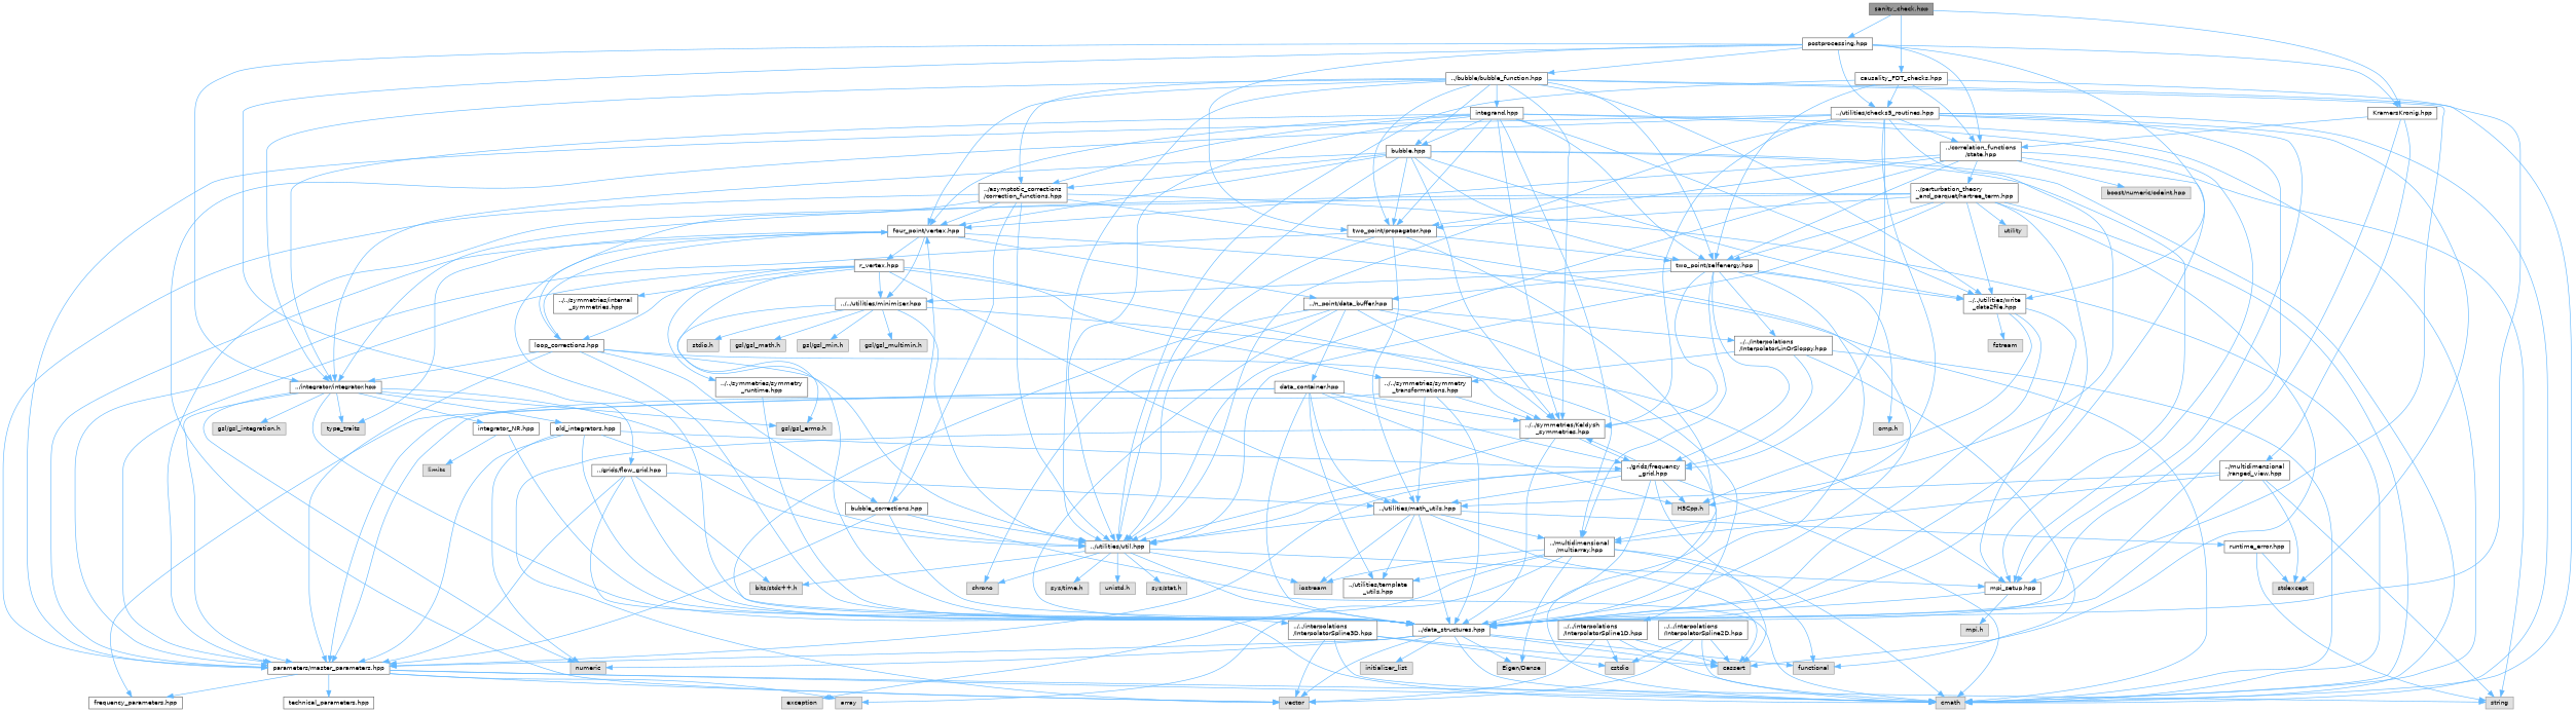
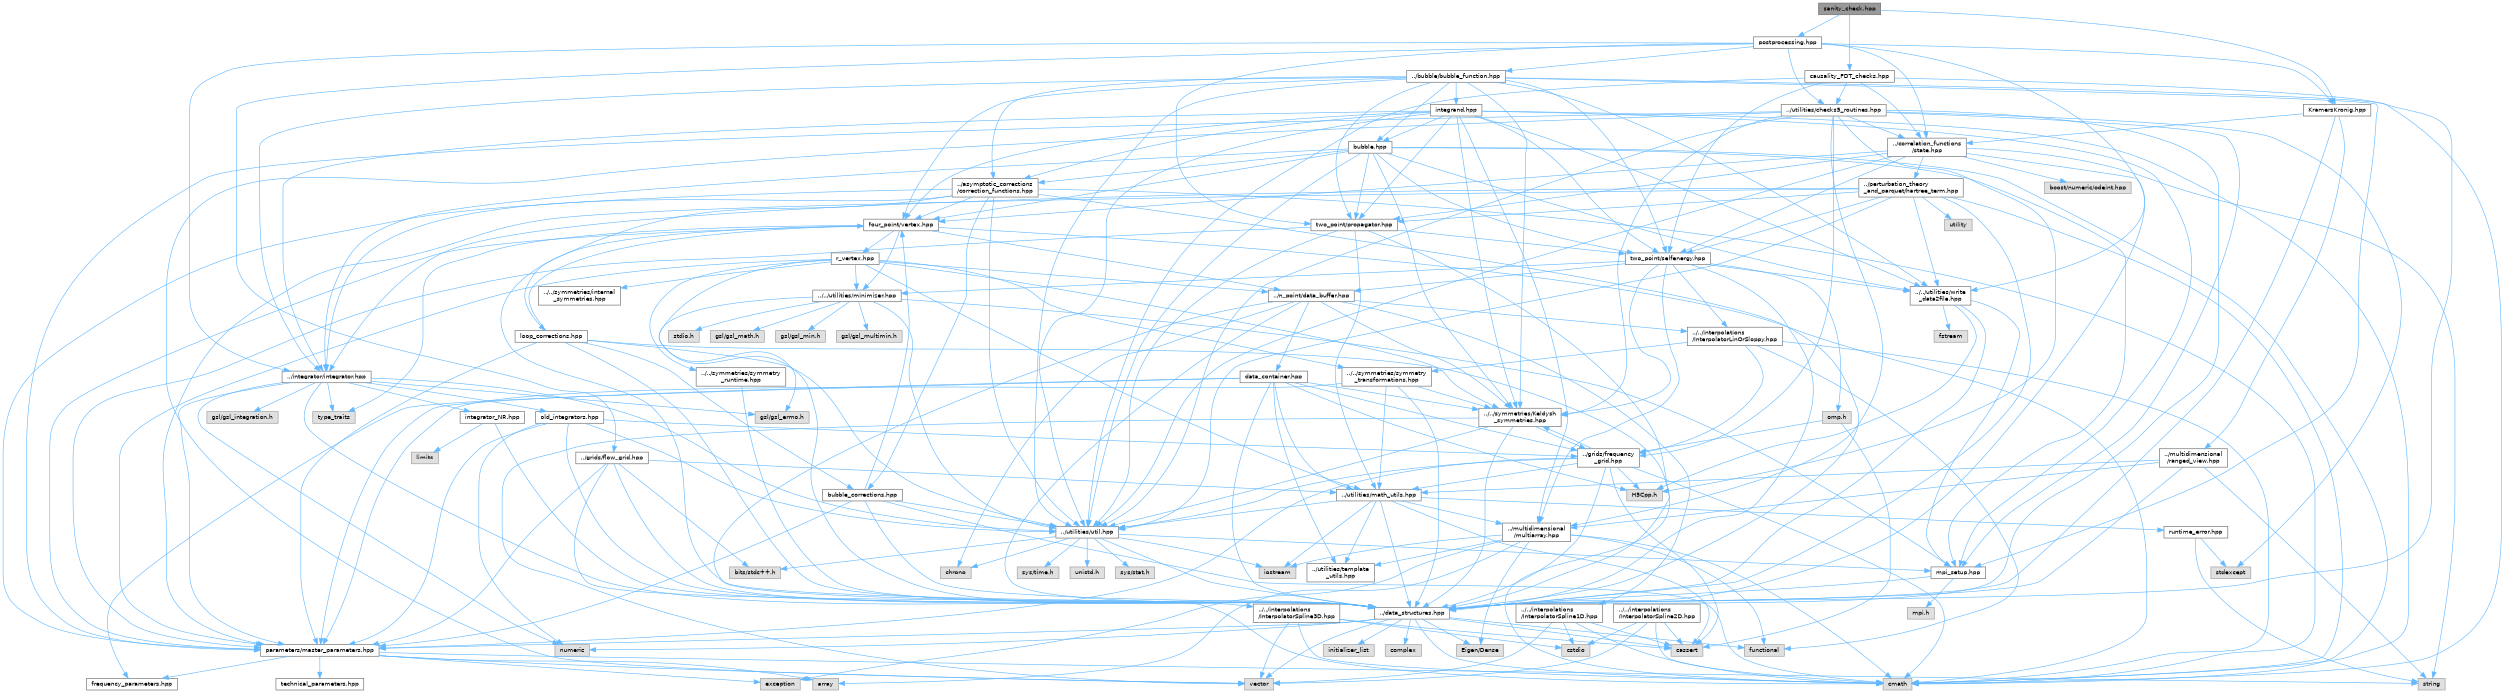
  digraph {
    node [color=grey40 fillcolor=white fontname=Helvetica fontsize=10 shape=box style=filled]
    edge [color=steelblue1 fontname=Helvetica fontsize=10 labelfontname=Helvetica labelfontsize=10 style=solid]
    n1 [color=gray40 fillcolor=grey60 fontcolor=black height=0.2 label="sanity_check.hpp" width=0.4]
    n2 [height=0.2 label="KramersKronig.hpp" width=0.4]
    n3 [height=0.2 label="postprocessing.hpp" width=0.4]
    n4 [height=0.2 label="causality_FDT_checks.hpp" width=0.4]
    n5 [height=0.2 label="../data_structures.hpp" width=0.4]
    n6 [height=0.2 label="../correlation_functions\l/state.hpp" width=0.4]
    n7 [height=0.2 label="../multidimensional\l/ranged_view.hpp" width=0.4]
    n8 [height=0.2 label="two_point/propagator.hpp" width=0.4]
    n9 [height=0.2 label="../../utilities/write\l_data2file.hpp" width=0.4]
    n10 [height=0.2 label="../integrator/integrator.hpp" width=0.4]
    n11 [height=0.2 label="../utilities/checks5_routines.hpp" width=0.4]
    n12 [height=0.2 label="../grids/flow_grid.hpp" width=0.4]
    n13 [height=0.2 label="../bubble/bubble_function.hpp" width=0.4]
    n14 [height=0.2 label="../utilities/util.hpp" width=0.4]
    n15 [height=0.2 label="two_point/selfenergy.hpp" width=0.4]
+   n16 [color=grey60 fillcolor="#E0E0E0" height=0.2 label=complex width=0.4]
    n17 [color=grey60 fillcolor="#E0E0E0" height=0.2 label=cmath width=0.4]
    n18 [color=grey60 fillcolor="#E0E0E0" height=0.2 label=vector width=0.4]
    n19 [color=grey60 fillcolor="#E0E0E0" height=0.2 label=initializer_list width=0.4]
    n20 [color=grey60 fillcolor="#E0E0E0" height=0.2 label=functional width=0.4]
    n21 [color=grey60 fillcolor="#E0E0E0" height=0.2 label=cassert width=0.4]
    n22 [color=grey60 fillcolor="#E0E0E0" height=0.2 label=numeric width=0.4]
    n23 [height=0.2 label="parameters/master_parameters.hpp" width=0.4]
    n24 [color=grey60 fillcolor="#E0E0E0" height=0.2 label="Eigen/Dense" width=0.4]
    n25 [color=grey60 fillcolor="#E0E0E0" height=0.2 label=string width=0.4]
    n26 [height=0.2 label="four_point/vertex.hpp" width=0.4]
    n27 [height=0.2 label="../perturbation_theory\l_and_parquet/hartree_term.hpp" width=0.4]
    n28 [color=grey60 fillcolor="#E0E0E0" height=0.2 label="boost/numeric/odeint.hpp" width=0.4]
    n29 [height=0.2 label="../utilities/math_utils.hpp" width=0.4]
    n30 [height=0.2 label="../multidimensional\l/multiarray.hpp" width=0.4]
    n31 [color=grey60 fillcolor="#E0E0E0" height=0.2 label=stdexcept width=0.4]
    n32 [color=grey60 fillcolor="#E0E0E0" height=0.2 label=array width=0.4]
    n33 [height=0.2 label="frequency_parameters.hpp" width=0.4]
    n34 [height=0.2 label="technical_parameters.hpp" width=0.4]
    n35 [color=grey60 fillcolor="#E0E0E0" height=0.2 label=type_traits width=0.4]
    n36 [height=0.2 label="r_vertex.hpp" width=0.4]
    n37 [height=0.2 label="../../utilities/minimizer.hpp" width=0.4]
    n38 [height=0.2 label="../n_point/data_buffer.hpp" width=0.4]
    n39 [color=grey60 fillcolor="#E0E0E0" height=0.2 label="sys/time.h" width=0.4]
    n40 [color=grey60 fillcolor="#E0E0E0" height=0.2 label=chrono width=0.4]
    n41 [color=grey60 fillcolor="#E0E0E0" height=0.2 label="unistd.h" width=0.4]
    n42 [color=grey60 fillcolor="#E0E0E0" height=0.2 label=iostream width=0.4]
    n43 [color=grey60 fillcolor="#E0E0E0" height=0.2 label="bits/stdc++.h" width=0.4]
    n44 [color=grey60 fillcolor="#E0E0E0" height=0.2 label="sys/stat.h" width=0.4]
    n45 [height=0.2 label="mpi_setup.hpp" width=0.4]
    n46 [height=0.2 label="../../symmetries/Keldysh\l_symmetries.hpp" width=0.4]
    n47 [height=0.2 label="../grids/frequency\l_grid.hpp" width=0.4]
    n48 [height=0.2 label="../../interpolations\l/InterpolatorLinOrSloppy.hpp" width=0.4]
    n49 [color=grey60 fillcolor="#E0E0E0" height=0.2 label="omp.h" width=0.4]
    n50 [color=grey60 fillcolor="#E0E0E0" height=0.2 label=utility width=0.4]
    n51 [height=0.2 label="../../symmetries/internal\l_symmetries.hpp" width=0.4]
    n52 [height=0.2 label="../../symmetries/symmetry\l_transformations.hpp" width=0.4]
    n53 [height=0.2 label="../../symmetries/symmetry\l_runtime.hpp" width=0.4]
    n54 [color=grey60 fillcolor="#E0E0E0" height=0.2 label="stdio.h" width=0.4]
    n55 [color=grey60 fillcolor="#E0E0E0" height=0.2 label="gsl/gsl_errno.h" width=0.4]
    n56 [color=grey60 fillcolor="#E0E0E0" height=0.2 label="gsl/gsl_math.h" width=0.4]
    n57 [color=grey60 fillcolor="#E0E0E0" height=0.2 label="gsl/gsl_min.h" width=0.4]
    n58 [color=grey60 fillcolor="#E0E0E0" height=0.2 label="gsl/gsl_multimin.h" width=0.4]
    n59 [height=0.2 label="data_container.hpp" width=0.4]
    n60 [height=0.2 label="../../interpolations\l/InterpolatorSpline1D.hpp" width=0.4]
    n61 [height=0.2 label="../../interpolations\l/InterpolatorSpline3D.hpp" width=0.4]
    n62 [height=0.2 label="../utilities/template\l_utils.hpp" width=0.4]
    n63 [height=0.2 label="runtime_error.hpp" width=0.4]
    n64 [color=grey60 fillcolor="#E0E0E0" height=0.2 label="H5Cpp.h" width=0.4]
    n65 [color=grey60 fillcolor="#E0E0E0" height=0.2 label="mpi.h" width=0.4]
    n66 [color=grey60 fillcolor="#E0E0E0" height=0.2 label=exception width=0.4]
    n67 [color=grey60 fillcolor="#E0E0E0" height=0.2 label=cstdio width=0.4]
    n68 [height=0.2 label="../../interpolations\l/InterpolatorSpline2D.hpp" width=0.4]
    n69 [color=grey60 fillcolor="#E0E0E0" height=0.2 label=fstream width=0.4]
    n70 [color=grey60 fillcolor="#E0E0E0" height=0.2 label="gsl/gsl_integration.h" width=0.4]
    n71 [height=0.2 label="old_integrators.hpp" width=0.4]
    n72 [height=0.2 label="integrator_NR.hpp" width=0.4]
    n73 [color=grey60 fillcolor="#E0E0E0" height=0.2 label=limits width=0.4]
    n74 [height=0.2 label="../asymptotic_corrections\l/correction_functions.hpp" width=0.4]
    n75 [height=0.2 label="bubble.hpp" width=0.4]
    n76 [height=0.2 label="integrand.hpp" width=0.4]
    n77 [height=0.2 label="bubble_corrections.hpp" width=0.4]
    n78 [height=0.2 label="loop_corrections.hpp" width=0.4]
    n1 -> n2
    n1 -> n3
    n1 -> n4
    n2 -> n5
    n2 -> n6
    n2 -> n7
    n3 -> n2
    n3 -> n6
    n3 -> n8
    n3 -> n9
    n3 -> n10
    n3 -> n11
    n3 -> n12
    n3 -> n13
    n4 -> n5
    n4 -> n6
    n4 -> n11
    n4 -> n14
    n4 -> n15
+   n5 -> n16
    n5 -> n17
    n5 -> n18
    n5 -> n19
    n5 -> n20
    n5 -> n21
    n5 -> n22
    n5 -> n23
    n5 -> n24
    n6 -> n5
    n6 -> n8
    n6 -> n14
    n6 -> n15
    n6 -> n25
    n6 -> n26
    n6 -> n27
    n6 -> n28
    n7 -> n5
    n7 -> n25
    n7 -> n29
    n7 -> n30
-   n7 -> n31
    n8 -> n5
    n8 -> n14
    n8 -> n15
    n8 -> n23
    n8 -> n29
    n9 -> n5
    n9 -> n45
    n9 -> n64
    n9 -> n69
    n10 -> n5
    n10 -> n14
    n10 -> n22
    n10 -> n23
    n10 -> n35
    n10 -> n55
    n10 -> n70
    n10 -> n71
    n10 -> n72
    n11 -> n5
    n11 -> n6
    n11 -> n14
-   n11 -> n17
    n11 -> n18
    n11 -> n23
    n11 -> n30
    n11 -> n31
    n11 -> n45
    n11 -> n46
    n11 -> n47
    n11 -> n64
    n12 -> n5
    n12 -> n17
    n12 -> n23
    n12 -> n29
    n12 -> n43
    n13 -> n8
    n13 -> n9
    n13 -> n10
    n13 -> n14
    n13 -> n15
    n13 -> n17
    n13 -> n26
    n13 -> n45
    n13 -> n46
    n13 -> n74
    n13 -> n75
    n13 -> n76
    n14 -> n5
    n14 -> n39
    n14 -> n40
    n14 -> n41
    n14 -> n42
    n14 -> n43
    n14 -> n44
    n14 -> n45
    n15 -> n5
    n15 -> n9
    n15 -> n30
    n15 -> n37
    n15 -> n38
    n15 -> n46
-   n15 -> n47
+   n49 -> n47
    n15 -> n48
    n15 -> n49
-   n23 -> n17
+   n23 -> n66
    n23 -> n18
    n23 -> n25
    n23 -> n32
    n23 -> n33
    n23 -> n34
    n26 -> n5
    n26 -> n17
    n26 -> n23
    n26 -> n35
    n26 -> n36
    n26 -> n37
    n26 -> n38
    n27 -> n5
    n27 -> n8
    n27 -> n9
    n27 -> n10
    n27 -> n14
    n27 -> n15
    n27 -> n17
-   n27 -> n21
+   n49 -> n21
    n27 -> n23
    n27 -> n50
    n29 -> n5
    n29 -> n14
    n29 -> n21
    n29 -> n30
    n29 -> n42
    n29 -> n62
    n29 -> n63
    n30 -> n17
    n30 -> n20
    n30 -> n24
    n30 -> n32
    n30 -> n42
    n30 -> n62
    n30 -> n66
    n36 -> n5
    n36 -> n23
    n36 -> n29
    n36 -> n37
-   n36 -> n78
+   n36 -> n38
    n36 -> n46
    n36 -> n51
    n36 -> n52
    n36 -> n53
    n37 -> n14
    n37 -> n45
    n37 -> n54
    n37 -> n55
    n37 -> n56
    n37 -> n57
    n37 -> n58
    n38 -> n5
    n38 -> n40
    n38 -> n46
    n38 -> n48
    n38 -> n59
    n38 -> n60
    n38 -> n61
    n45 -> n5
    n45 -> n65
    n46 -> n5
    n46 -> n14
    n46 -> n18
    n46 -> n47
    n47 -> n5
    n47 -> n14
    n47 -> n17
    n47 -> n21
    n47 -> n23
    n47 -> n29
    n47 -> n46
    n47 -> n64
    n48 -> n17
    n48 -> n20
    n48 -> n47
    n48 -> n52
    n52 -> n5
    n52 -> n23
    n52 -> n29
    n52 -> n46
    n53 -> n5
    n59 -> n5
    n59 -> n23
    n59 -> n29
    n59 -> n33
    n59 -> n46
    n59 -> n47
    n59 -> n62
    n59 -> n64
    n60 -> n17
    n60 -> n18
    n60 -> n21
    n60 -> n67
    n61 -> n17
    n61 -> n18
    n61 -> n21
    n61 -> n67
    n63 -> n25
    n63 -> n31
    n68 -> n17
    n68 -> n18
    n68 -> n21
    n68 -> n67
    n71 -> n5
    n71 -> n14
    n71 -> n22
    n71 -> n23
    n71 -> n47
    n72 -> n5
    n72 -> n73
    n74 -> n5
-   n78 -> n10
+   n74 -> n10
    n74 -> n14
    n74 -> n17
    n74 -> n23
    n74 -> n26
    n74 -> n77
    n74 -> n78
    n75 -> n8
    n75 -> n9
    n75 -> n10
    n75 -> n14
    n75 -> n15
    n75 -> n17
    n75 -> n26
    n75 -> n45
    n75 -> n46
    n75 -> n74
    n76 -> n8
    n76 -> n9
    n76 -> n10
    n76 -> n14
    n76 -> n15
    n76 -> n17
    n76 -> n26
    n76 -> n30
    n76 -> n45
    n76 -> n46
    n76 -> n74
    n76 -> n75
    n77 -> n5
    n77 -> n14
    n77 -> n17
    n77 -> n23
    n77 -> n26
    n78 -> n5
    n78 -> n14
    n78 -> n17
    n78 -> n23
    n78 -> n26
    n78 -> n77
  }
